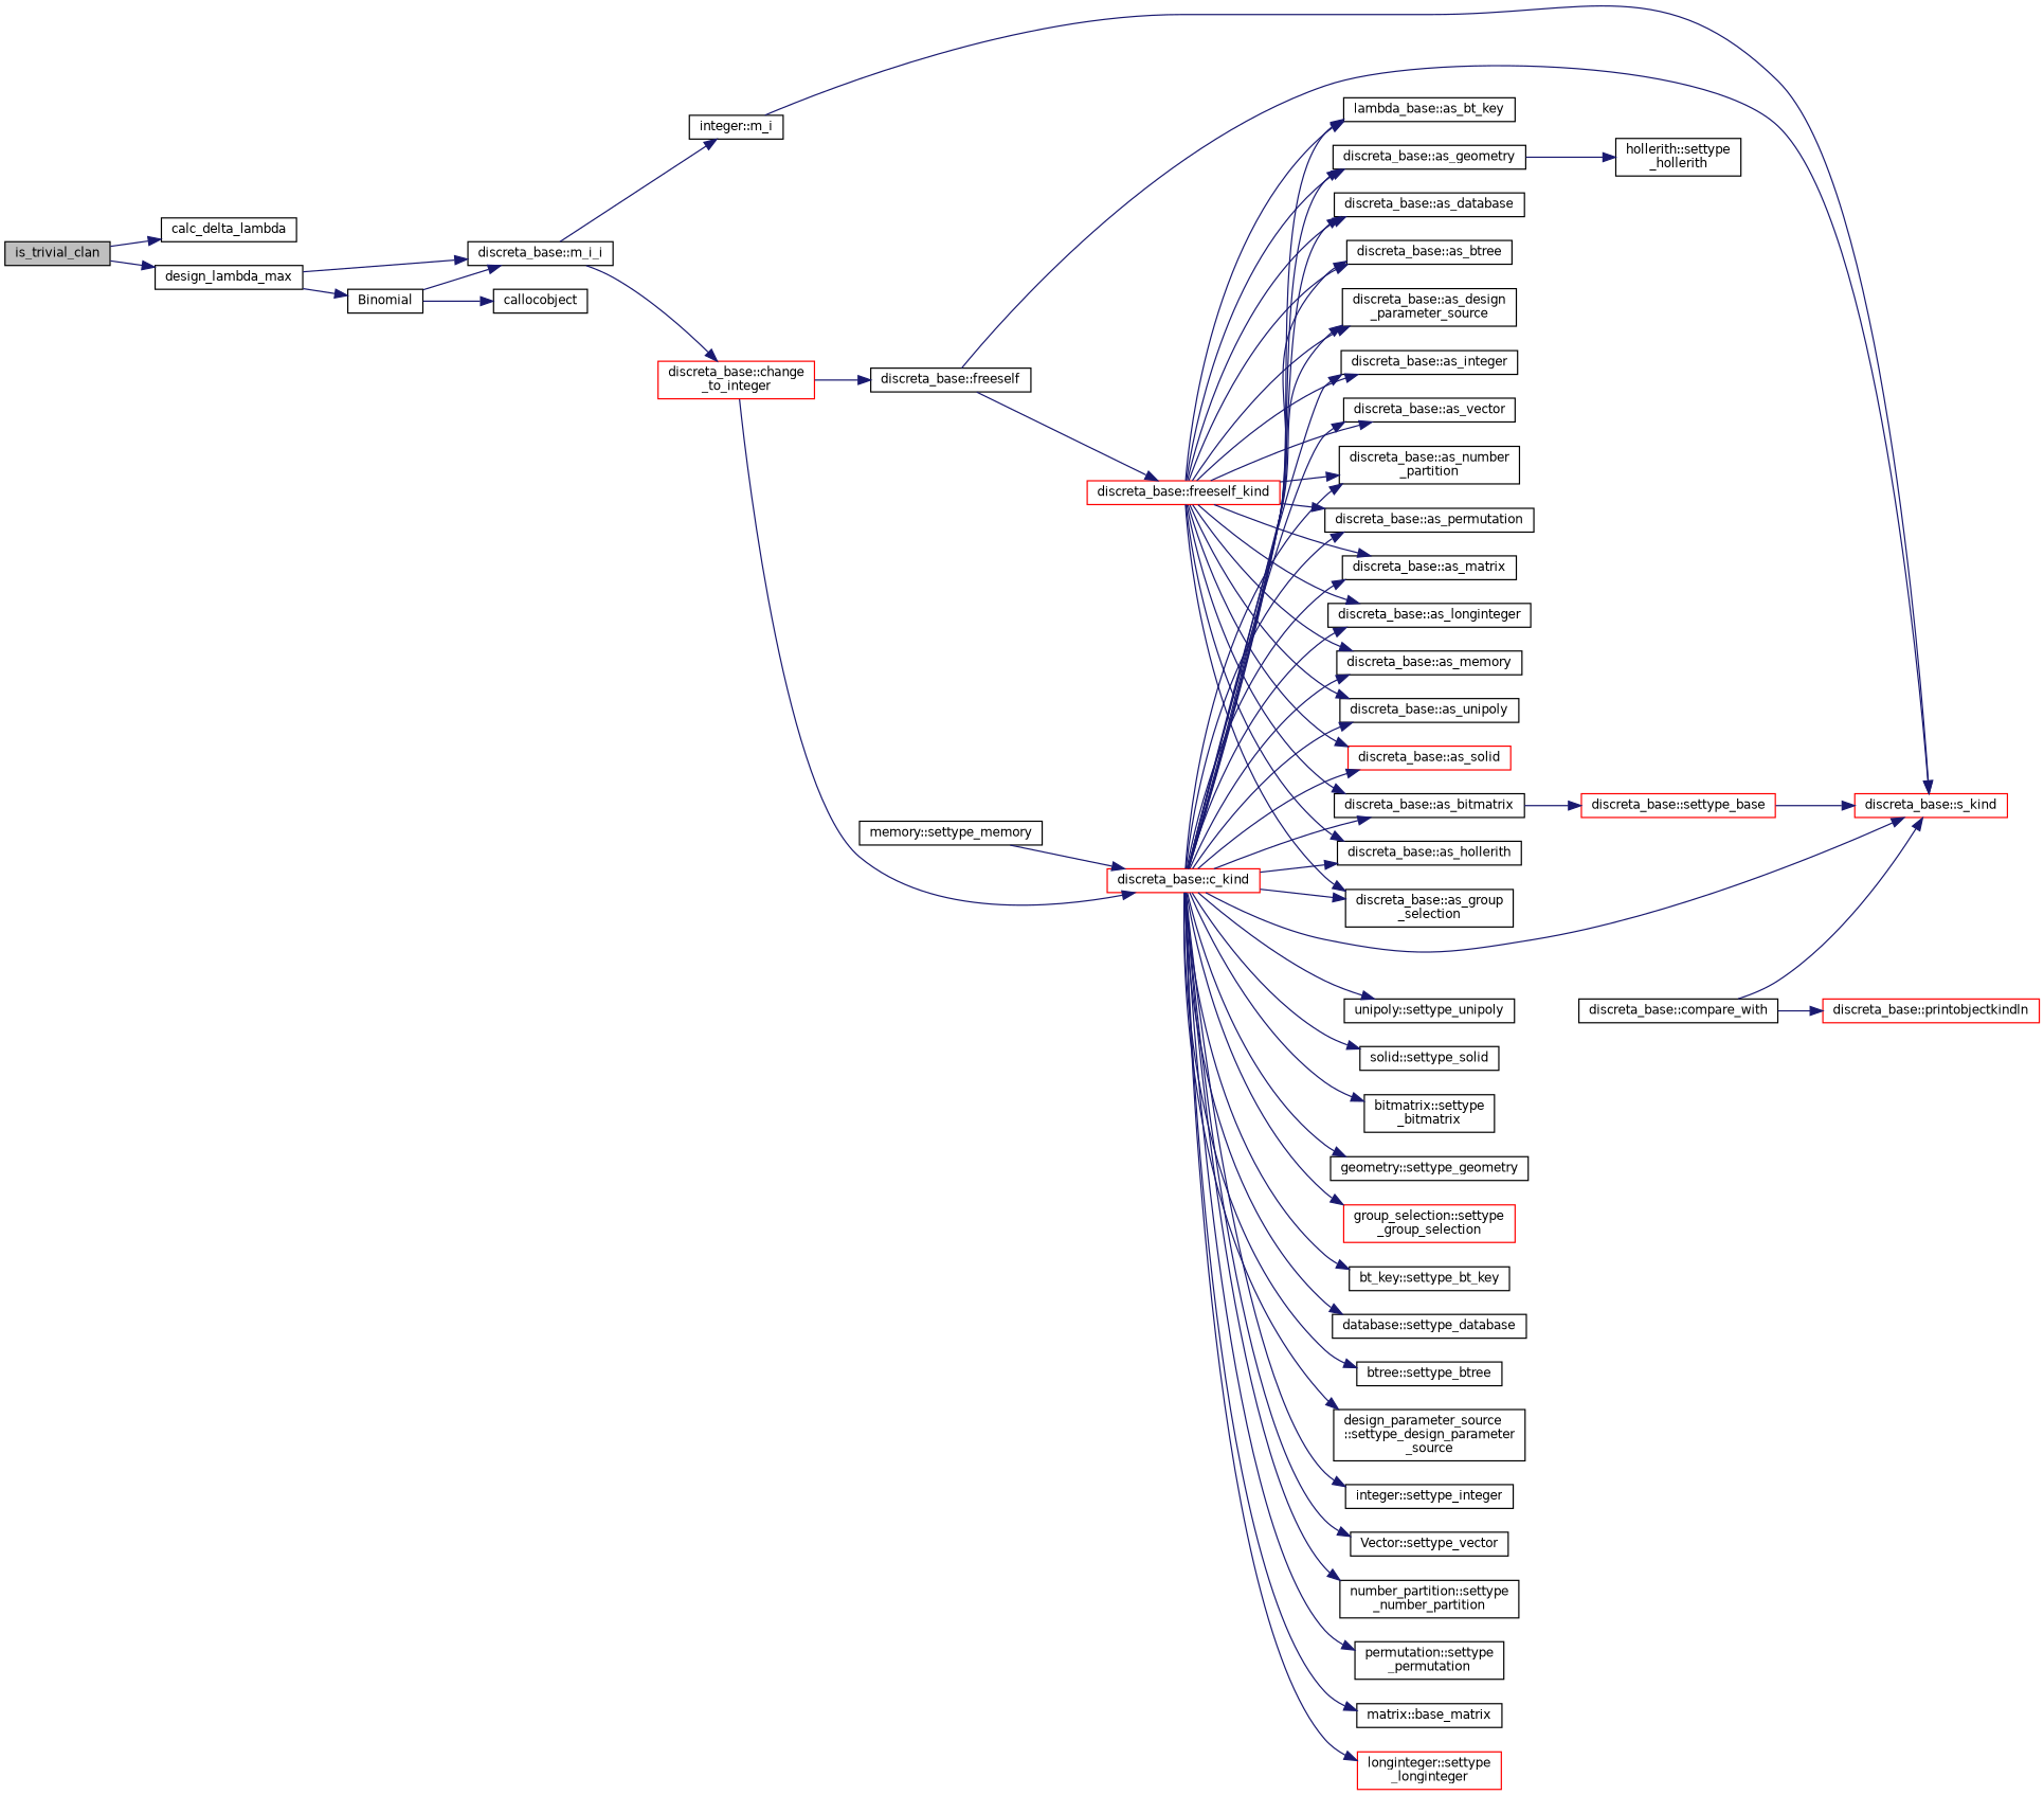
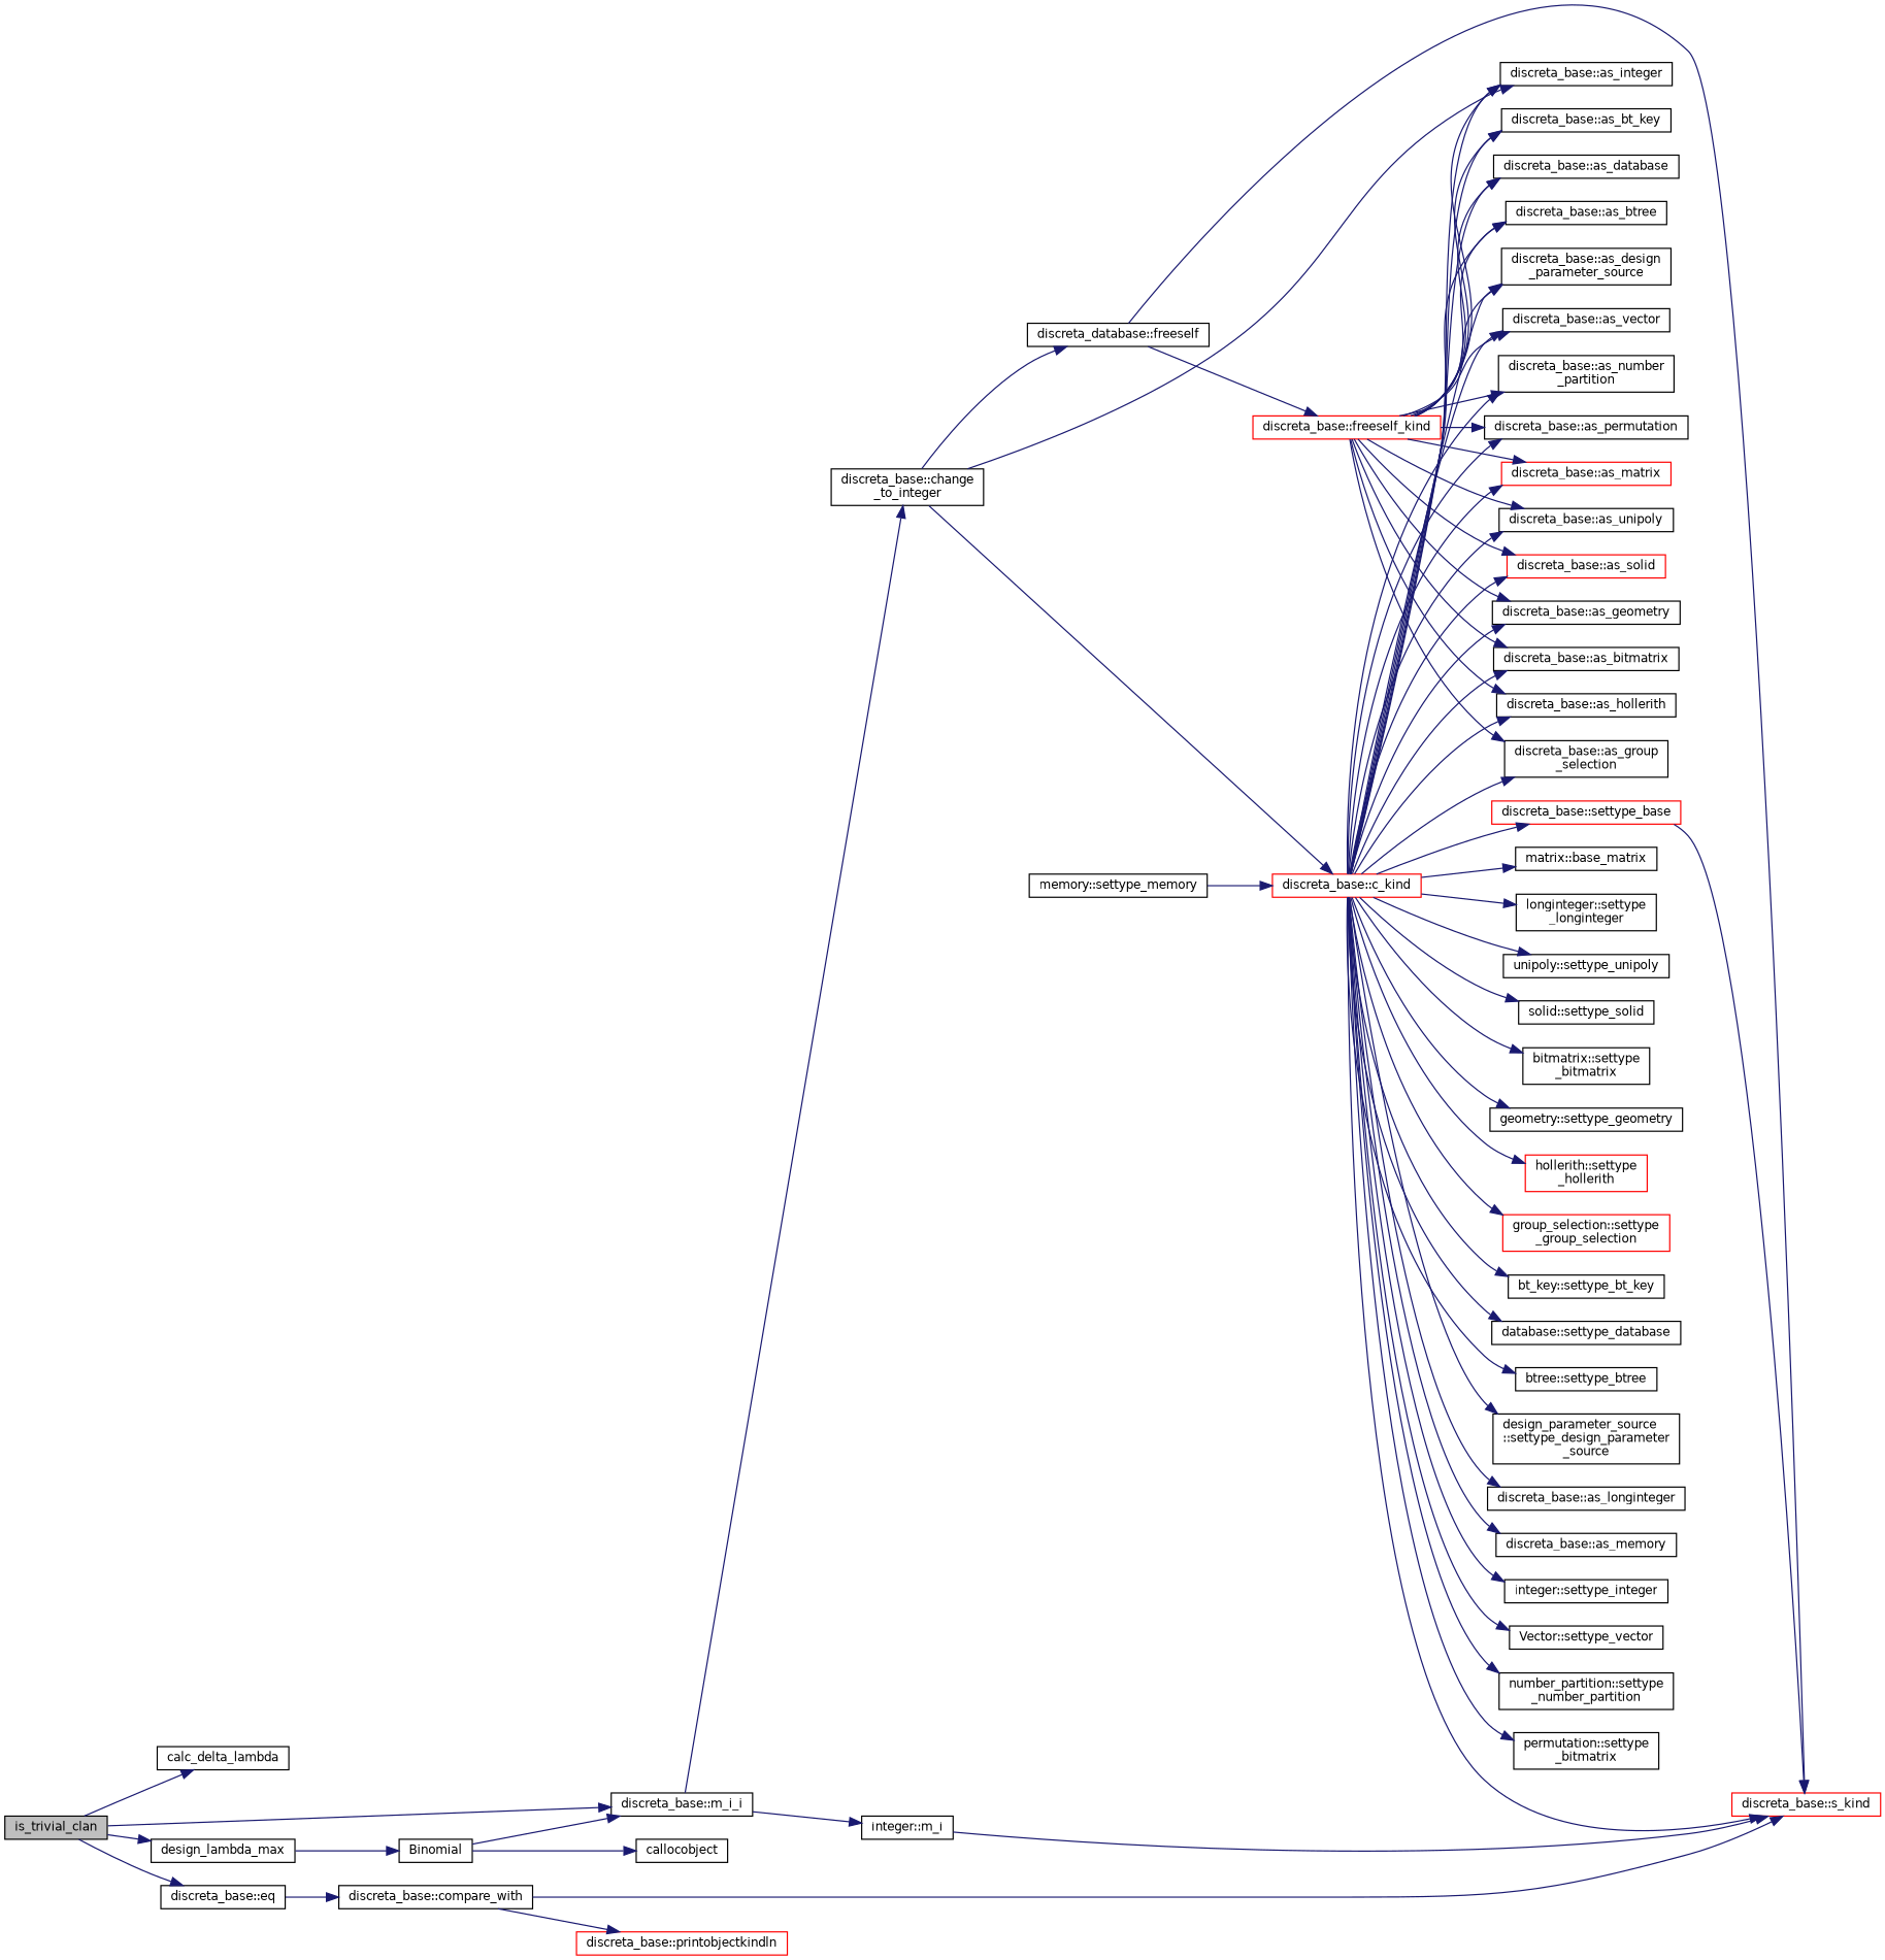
  digraph {
    rankdir=LR
    node [color=black fillcolor=white fontname=Helvetica fontsize=10 shape=record style=filled]
    edge [color=midnightblue fontname=Helvetica fontsize=10 labelfontname=Helvetica labelfontsize=10 style=solid]
    n1 [fillcolor=grey75 fontcolor=black height=0.2 label=is_trivial_clan width=0.4]
    n2 [height=0.2 label=calc_delta_lambda width=0.4]
    n3 [height=0.2 label="discreta_base::m_i_i" width=0.4]
    n4 [height=0.2 label=design_lambda_max width=0.4]
-   n6 [color=red height=0.2 label="discreta_base::change\l_to_integer" width=0.4]
+   n5 [height=0.2 label="discreta_base::eq" width=0.4]
+   n6 [height=0.2 label="discreta_base::change\l_to_integer" width=0.4]
    n7 [height=0.2 label="integer::m_i" width=0.4]
    n8 [height=0.2 label=Binomial width=0.4]
    n9 [height=0.2 label="discreta_base::compare_with" width=0.4]
-   n10 [height=0.2 label="discreta_base::freeself" width=0.4]
+   n10 [height=0.2 label="discreta_database::freeself" width=0.4]
    n11 [height=0.2 label="discreta_base::as_integer" width=0.4]
    n12 [color=red height=0.2 label="discreta_base::c_kind" width=0.4]
    n13 [color=red height=0.2 label="discreta_base::s_kind" width=0.4]
    n14 [color=red height=0.2 label="discreta_base::freeself_kind" width=0.4]
    n15 [height=0.2 label="discreta_base::as_vector" width=0.4]
    n16 [height=0.2 label="discreta_base::as_number\l_partition" width=0.4]
    n17 [height=0.2 label="discreta_base::as_permutation" width=0.4]
-   n18 [height=0.2 label="discreta_base::as_matrix" width=0.4]
+   n18 [color=red height=0.2 label="discreta_base::as_matrix" width=0.4]
    n19 [height=0.2 label="discreta_base::as_longinteger" width=0.4]
    n20 [height=0.2 label="discreta_base::as_memory" width=0.4]
    n21 [height=0.2 label="discreta_base::as_unipoly" width=0.4]
    n22 [color=red height=0.2 label="discreta_base::as_solid" width=0.4]
    n23 [height=0.2 label="discreta_base::as_bitmatrix" width=0.4]
    n24 [height=0.2 label="discreta_base::as_geometry" width=0.4]
    n25 [height=0.2 label="discreta_base::as_hollerith" width=0.4]
    n26 [height=0.2 label="discreta_base::as_group\l_selection" width=0.4]
-   n27 [height=0.2 label="lambda_base::as_bt_key" width=0.4]
+   n27 [height=0.2 label="discreta_base::as_bt_key" width=0.4]
    n28 [height=0.2 label="discreta_base::as_database" width=0.4]
    n29 [height=0.2 label="discreta_base::as_btree" width=0.4]
    n30 [height=0.2 label="discreta_base::as_design\l_parameter_source" width=0.4]
    n31 [color=red height=0.2 label="discreta_base::settype_base" width=0.4]
    n32 [height=0.2 label="integer::settype_integer" width=0.4]
    n33 [height=0.2 label="Vector::settype_vector" width=0.4]
    n34 [height=0.2 label="number_partition::settype\l_number_partition" width=0.4]
-   n35 [height=0.2 label="permutation::settype\l_permutation" width=0.4]
+   n35 [height=0.2 label="permutation::settype\l_bitmatrix" width=0.4]
    n36 [height=0.2 label="matrix::base_matrix" width=0.4]
-   n37 [color=red height=0.2 label="longinteger::settype\l_longinteger" width=0.4]
+   n37 [height=0.2 label="longinteger::settype\l_longinteger" width=0.4]
    n38 [height=0.2 label="unipoly::settype_unipoly" width=0.4]
    n39 [height=0.2 label="solid::settype_solid" width=0.4]
    n40 [height=0.2 label="bitmatrix::settype\l_bitmatrix" width=0.4]
    n41 [height=0.2 label="geometry::settype_geometry" width=0.4]
-   n42 [height=0.2 label="hollerith::settype\l_hollerith" width=0.4]
+   n42 [color=red height=0.2 label="hollerith::settype\l_hollerith" width=0.4]
    n43 [color=red height=0.2 label="group_selection::settype\l_group_selection" width=0.4]
    n44 [height=0.2 label="bt_key::settype_bt_key" width=0.4]
    n45 [height=0.2 label="database::settype_database" width=0.4]
    n46 [height=0.2 label="btree::settype_btree" width=0.4]
    n47 [height=0.2 label="design_parameter_source\l::settype_design_parameter\l_source" width=0.4]
    n48 [height=0.2 label="memory::settype_memory" width=0.4]
    n49 [height=0.2 label=callocobject width=0.4]
    n50 [color=red height=0.2 label="discreta_base::printobjectkindln" width=0.4]
    n1 -> n2
-   n4 -> n3
+   n1 -> n3
    n1 -> n4
+   n1 -> n5
    n3 -> n6
    n3 -> n7
    n4 -> n8
+   n5 -> n9
    n6 -> n10
+   n6 -> n11
    n6 -> n12
    n7 -> n13
    n8 -> n3
    n8 -> n49
    n9 -> n13
    n9 -> n50
    n10 -> n13
    n10 -> n14
    n12 -> n11
    n12 -> n13
    n12 -> n15
    n12 -> n16
    n12 -> n17
    n12 -> n18
    n12 -> n19
    n12 -> n20
    n12 -> n21
    n12 -> n22
    n12 -> n23
    n12 -> n24
    n12 -> n25
    n12 -> n26
    n12 -> n27
    n12 -> n28
    n12 -> n29
    n12 -> n30
-   n23 -> n31
+   n12 -> n31
    n12 -> n32
    n12 -> n33
    n12 -> n34
    n12 -> n35
    n12 -> n36
    n12 -> n37
    n12 -> n38
    n12 -> n39
    n12 -> n40
    n12 -> n41
-   n24 -> n42
+   n12 -> n42
    n12 -> n43
    n12 -> n44
    n12 -> n45
    n12 -> n46
    n12 -> n47
    n14 -> n11
    n14 -> n15
    n14 -> n16
    n14 -> n17
    n14 -> n18
-   n14 -> n19
-   n14 -> n20
    n14 -> n21
    n14 -> n22
    n14 -> n23
    n14 -> n24
    n14 -> n25
    n14 -> n26
    n14 -> n27
    n14 -> n28
    n14 -> n29
    n14 -> n30
    n31 -> n13
    n48 -> n12
  }
